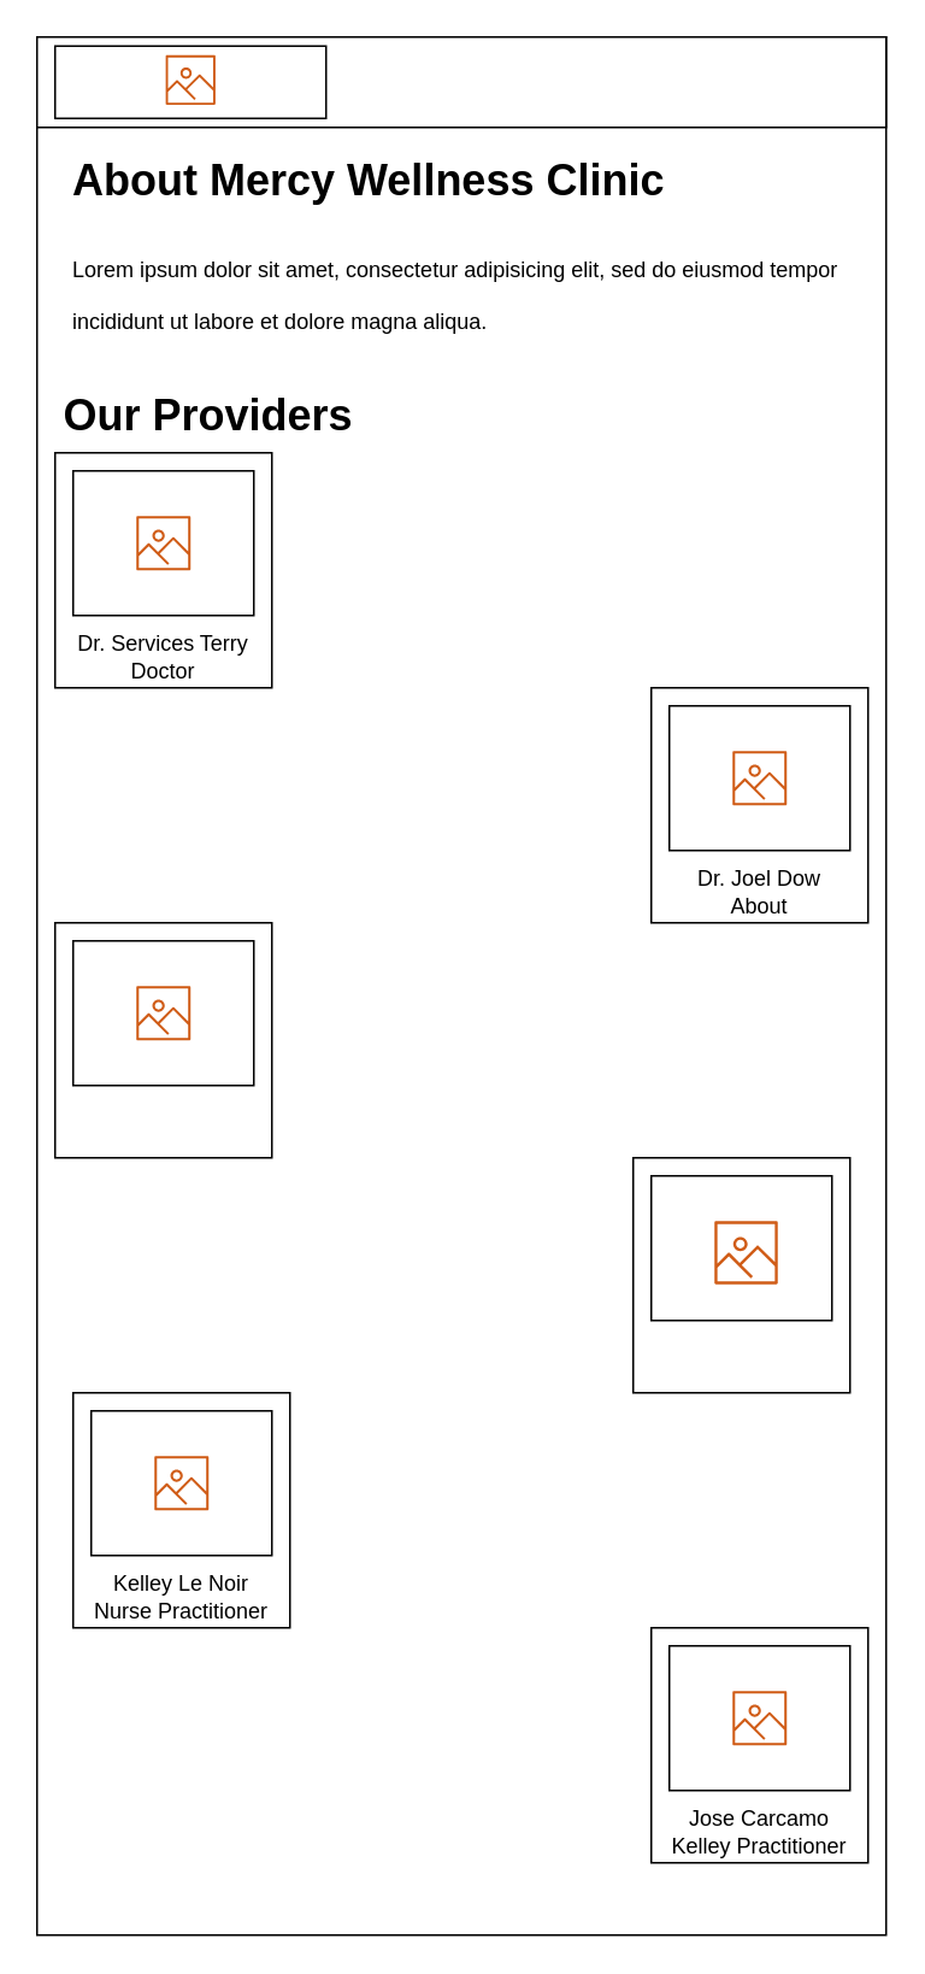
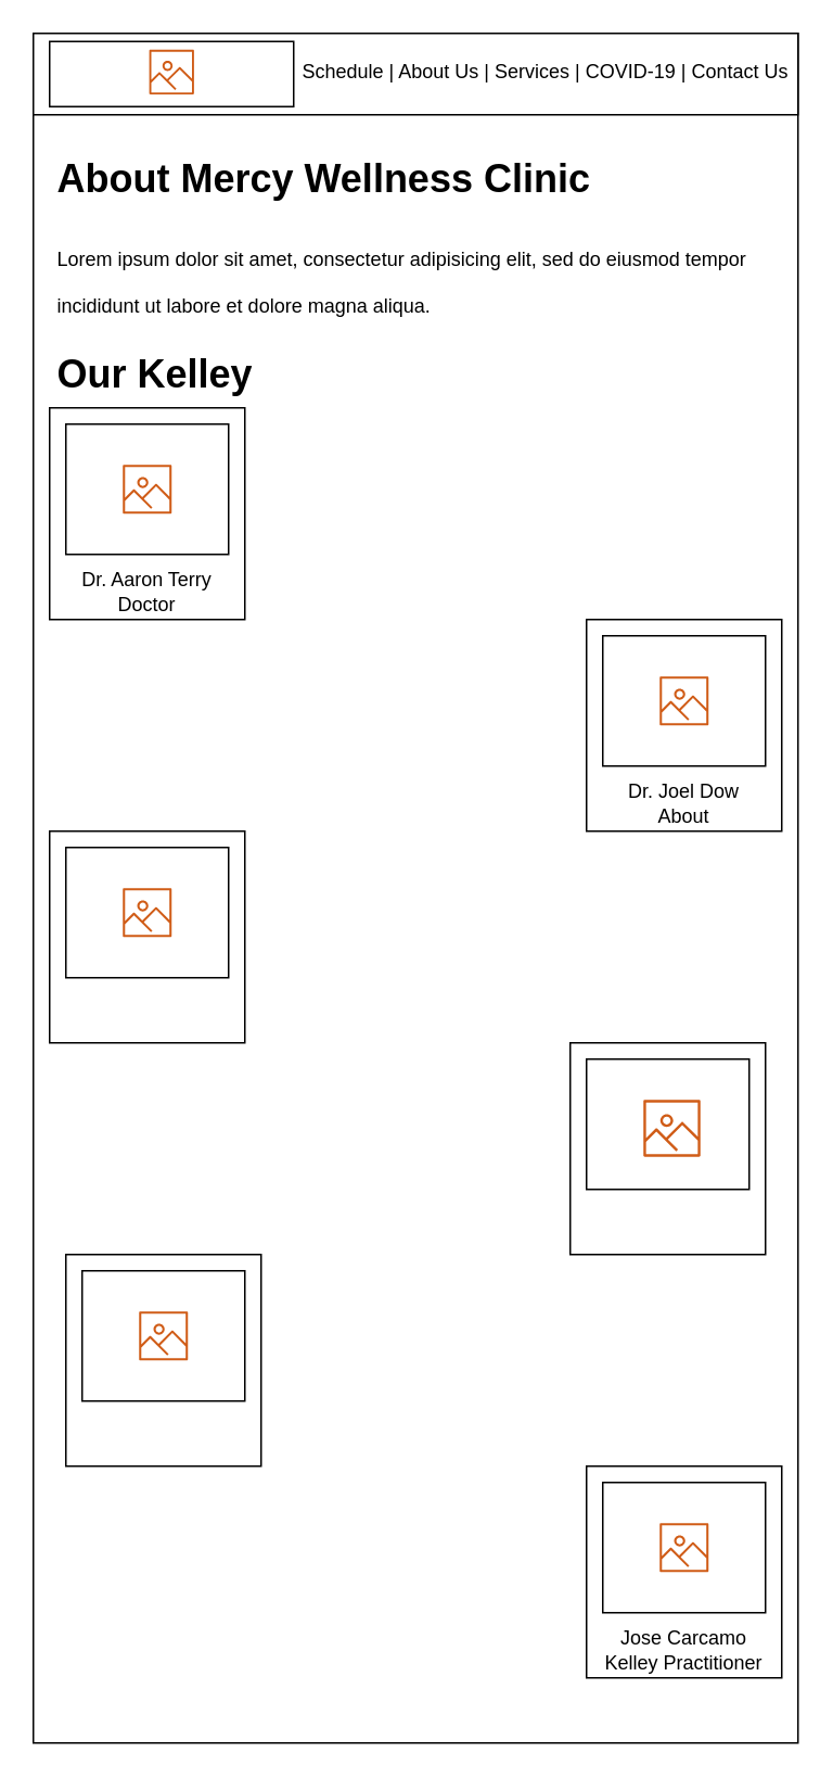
  <mxCell id="0" />
  <mxCell id="1" parent="0" />
  <mxCell id="2" value="" style="rounded=0;whiteSpace=wrap;html=1;" vertex="1" parent="1"><mxGeometry x="20" y="20" width="470" height="1050" as="geometry" /></mxCell>
  <mxCell id="3" value="" style="rounded=0;whiteSpace=wrap;html=1;" vertex="1" parent="1"><mxGeometry x="20" y="20" width="470" height="50" as="geometry" /></mxCell>
  <mxCell id="4" value="" style="rounded=0;whiteSpace=wrap;html=1;" vertex="1" parent="1"><mxGeometry x="30" y="25" width="150" height="40" as="geometry" /></mxCell>
  <mxCell id="5" value="" style="outlineConnect=0;fontColor=#232F3E;gradientColor=none;fillColor=#D05C17;strokeColor=none;dashed=0;verticalLabelPosition=bottom;verticalAlign=top;align=center;html=1;fontSize=12;fontStyle=0;aspect=fixed;pointerEvents=1;shape=mxgraph.aws4.container_registry_image;" vertex="1" parent="1"><mxGeometry x="91.25" y="30" width="27.5" height="27.5" as="geometry" /></mxCell>
- <mxCell id="7" value="&lt;h1&gt;&lt;span&gt;About Mercy Wellness Clinic&lt;/span&gt;&lt;/h1&gt;&lt;h1&gt;&lt;span style=&quot;font-size: 12px ; font-weight: normal&quot;&gt;Lorem ipsum dolor sit amet, consectetur adipisicing elit, sed do eiusmod tempor incididunt ut labore et dolore magna aliqua.&lt;/span&gt;&lt;br&gt;&lt;/h1&gt;" style="text;html=1;strokeColor=none;fillColor=none;spacing=5;spacingTop=-20;whiteSpace=wrap;overflow=hidden;rounded=0;" vertex="1" parent="1"><mxGeometry x="35" y="80" width="450" height="120" as="geometry" /></mxCell>
- <mxCell id="8" value="&lt;h1&gt;Our Providers&lt;/h1&gt;" style="text;html=1;strokeColor=none;fillColor=none;spacing=5;spacingTop=-20;whiteSpace=wrap;overflow=hidden;rounded=0;" vertex="1" parent="1"><mxGeometry x="30" y="210" width="170" height="50" as="geometry" /></mxCell>
+ <mxCell id="6" value="Schedule | About Us | Services | COVID-19 | Contact Us" style="text;html=1;strokeColor=none;fillColor=none;align=center;verticalAlign=middle;whiteSpace=wrap;rounded=0;" vertex="1" parent="1"><mxGeometry x="180" y="30" width="310" height="28.75" as="geometry" /></mxCell>
+ <mxCell id="7" value="&lt;h1&gt;&lt;span&gt;About Mercy Wellness Clinic&lt;/span&gt;&lt;/h1&gt;&lt;h1&gt;&lt;span style=&quot;font-size: 12px ; font-weight: normal&quot;&gt;Lorem ipsum dolor sit amet, consectetur adipisicing elit, sed do eiusmod tempor incididunt ut labore et dolore magna aliqua.&lt;/span&gt;&lt;br&gt;&lt;/h1&gt;" style="text;html=1;strokeColor=none;fillColor=none;spacing=5;spacingTop=-20;whiteSpace=wrap;overflow=hidden;rounded=0;" vertex="1" parent="1"><mxGeometry x="30" y="90" width="450" height="120" as="geometry" /></mxCell>
+ <mxCell id="8" value="&lt;h1&gt;Our Kelley&lt;/h1&gt;" style="text;html=1;strokeColor=none;fillColor=none;spacing=5;spacingTop=-20;whiteSpace=wrap;overflow=hidden;rounded=0;" vertex="1" parent="1"><mxGeometry x="30" y="210" width="170" height="50" as="geometry" /></mxCell>
  <mxCell id="9" value="" style="rounded=0;whiteSpace=wrap;html=1;" vertex="1" parent="1"><mxGeometry x="30" y="250" width="120" height="130" as="geometry" /></mxCell>
  <mxCell id="10" value="" style="rounded=0;whiteSpace=wrap;html=1;" vertex="1" parent="1"><mxGeometry x="40" y="260" width="100" height="80" as="geometry" /></mxCell>
  <mxCell id="11" value="" style="outlineConnect=0;fontColor=#232F3E;gradientColor=none;fillColor=#D05C17;strokeColor=none;dashed=0;verticalLabelPosition=bottom;verticalAlign=top;align=center;html=1;fontSize=12;fontStyle=0;aspect=fixed;pointerEvents=1;shape=mxgraph.aws4.container_registry_image;" vertex="1" parent="1"><mxGeometry x="75" y="285" width="30" height="30" as="geometry" /></mxCell>
- <mxCell id="12" value="Dr. Services Terry&lt;br&gt;Doctor" style="text;html=1;strokeColor=none;fillColor=none;align=center;verticalAlign=middle;whiteSpace=wrap;rounded=0;" vertex="1" parent="1"><mxGeometry x="40" y="345" width="100" height="35" as="geometry" /></mxCell>
+ <mxCell id="12" value="Dr. Aaron Terry&lt;br&gt;Doctor" style="text;html=1;strokeColor=none;fillColor=none;align=center;verticalAlign=middle;whiteSpace=wrap;rounded=0;" vertex="1" parent="1"><mxGeometry x="40" y="345" width="100" height="35" as="geometry" /></mxCell>
  <mxCell id="13" value="" style="rounded=0;whiteSpace=wrap;html=1;" vertex="1" parent="1"><mxGeometry x="360" y="380" width="120" height="130" as="geometry" /></mxCell>
  <mxCell id="14" value="" style="rounded=0;whiteSpace=wrap;html=1;" vertex="1" parent="1"><mxGeometry x="370" y="390" width="100" height="80" as="geometry" /></mxCell>
  <mxCell id="15" value="" style="outlineConnect=0;fontColor=#232F3E;gradientColor=none;fillColor=#D05C17;strokeColor=none;dashed=0;verticalLabelPosition=bottom;verticalAlign=top;align=center;html=1;fontSize=12;fontStyle=0;aspect=fixed;pointerEvents=1;shape=mxgraph.aws4.container_registry_image;" vertex="1" parent="1"><mxGeometry x="405" y="415" width="30" height="30" as="geometry" /></mxCell>
  <mxCell id="16" value="Dr. Joel Dow&lt;br&gt;About" style="text;html=1;strokeColor=none;fillColor=none;align=center;verticalAlign=middle;whiteSpace=wrap;rounded=0;" vertex="1" parent="1"><mxGeometry x="370" y="475" width="100" height="35" as="geometry" /></mxCell>
  <mxCell id="17" value="" style="rounded=0;whiteSpace=wrap;html=1;" vertex="1" parent="1"><mxGeometry x="30" y="510" width="120" height="130" as="geometry" /></mxCell>
  <mxCell id="18" value="" style="rounded=0;whiteSpace=wrap;html=1;" vertex="1" parent="1"><mxGeometry x="40" y="520" width="100" height="80" as="geometry" /></mxCell>
  <mxCell id="19" value="" style="outlineConnect=0;fontColor=#232F3E;gradientColor=none;fillColor=#D05C17;strokeColor=none;dashed=0;verticalLabelPosition=bottom;verticalAlign=top;align=center;html=1;fontSize=12;fontStyle=0;aspect=fixed;pointerEvents=1;shape=mxgraph.aws4.container_registry_image;" vertex="1" parent="1"><mxGeometry x="75" y="545" width="30" height="30" as="geometry" /></mxCell>
  <mxCell id="20" value="" style="rounded=0;whiteSpace=wrap;html=1;" vertex="1" parent="1"><mxGeometry x="350" y="640" width="120" height="130" as="geometry" /></mxCell>
  <mxCell id="21" value="" style="rounded=0;whiteSpace=wrap;html=1;" vertex="1" parent="1"><mxGeometry x="360" y="650" width="100" height="80" as="geometry" /></mxCell>
  <mxCell id="22" value="" style="outlineConnect=0;fontColor=#232F3E;gradientColor=none;fillColor=#D05C17;strokeColor=none;dashed=0;verticalLabelPosition=bottom;verticalAlign=top;align=center;html=1;fontSize=12;fontStyle=0;aspect=fixed;pointerEvents=1;shape=mxgraph.aws4.container_registry_image;" vertex="1" parent="1"><mxGeometry x="395" y="675" width="35" height="35" as="geometry" /></mxCell>
  <mxCell id="23" value="" style="rounded=0;whiteSpace=wrap;html=1;" vertex="1" parent="1"><mxGeometry x="40" y="770" width="120" height="130" as="geometry" /></mxCell>
  <mxCell id="24" value="" style="rounded=0;whiteSpace=wrap;html=1;" vertex="1" parent="1"><mxGeometry x="50" y="780" width="100" height="80" as="geometry" /></mxCell>
  <mxCell id="25" value="" style="outlineConnect=0;fontColor=#232F3E;gradientColor=none;fillColor=#D05C17;strokeColor=none;dashed=0;verticalLabelPosition=bottom;verticalAlign=top;align=center;html=1;fontSize=12;fontStyle=0;aspect=fixed;pointerEvents=1;shape=mxgraph.aws4.container_registry_image;" vertex="1" parent="1"><mxGeometry x="85" y="805" width="30" height="30" as="geometry" /></mxCell>
- <mxCell id="26" value="Kelley Le Noir&lt;br&gt;Nurse Practitioner" style="text;html=1;strokeColor=none;fillColor=none;align=center;verticalAlign=middle;whiteSpace=wrap;rounded=0;" vertex="1" parent="1"><mxGeometry x="50" y="865" width="100" height="35" as="geometry" /></mxCell>
  <mxCell id="27" value="" style="rounded=0;whiteSpace=wrap;html=1;" vertex="1" parent="1"><mxGeometry x="360" y="900" width="120" height="130" as="geometry" /></mxCell>
  <mxCell id="28" value="" style="rounded=0;whiteSpace=wrap;html=1;" vertex="1" parent="1"><mxGeometry x="370" y="910" width="100" height="80" as="geometry" /></mxCell>
  <mxCell id="29" value="" style="outlineConnect=0;fontColor=#232F3E;gradientColor=none;fillColor=#D05C17;strokeColor=none;dashed=0;verticalLabelPosition=bottom;verticalAlign=top;align=center;html=1;fontSize=12;fontStyle=0;aspect=fixed;pointerEvents=1;shape=mxgraph.aws4.container_registry_image;" vertex="1" parent="1"><mxGeometry x="405" y="935" width="30" height="30" as="geometry" /></mxCell>
  <mxCell id="30" value="Jose Carcamo&lt;br&gt;Kelley Practitioner" style="text;html=1;strokeColor=none;fillColor=none;align=center;verticalAlign=middle;whiteSpace=wrap;rounded=0;" vertex="1" parent="1"><mxGeometry x="370" y="995" width="100" height="35" as="geometry" /></mxCell>
